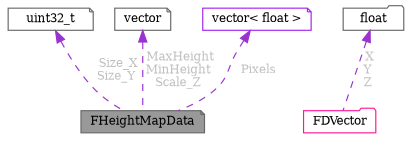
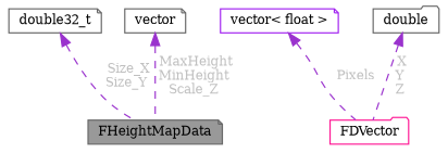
  digraph {
    fontname="DejaVu Serif"
    node [color=gray40 fillcolor=white fontname="DejaVu Serif" fontsize=10 shape=note style=filled]
    edge [color=darkorchid3 dir=back fontcolor=grey fontname="DejaVu Serif" fontsize=10 labelfontname=Helvetica labelfontsize=10 style=dashed]
    n1 [fillcolor=grey60 fontcolor=black height=0.2 label=FHeightMapData width=0.4]
    n2 [color=deeppink height=0.2 label=FDVector shape=folder width=0.4]
-   n3 [height=0.2 label=float shape=folder width=0.4]
-   n4 [height=0.2 label=uint32_t width=0.4]
+   n3 [height=0.2 label=double shape=folder width=0.4]
+   n4 [height=0.2 label=double32_t width=0.4]
    n5 [height=0.2 label=vector width=0.4]
    n6 [color=purple height=0.2 label="vector\< float \>" width=0.4]
    n3 -> n2 [label=" X\nY\nZ"]
    n4 -> n1 [label=" Size_X\nSize_Y"]
    n5 -> n1 [label=" MaxHeight\nMinHeight\nScale_Z"]
-   n6 -> n1 [label=" Pixels"]
+   n6 -> n2 [label=" Pixels"]
  }
